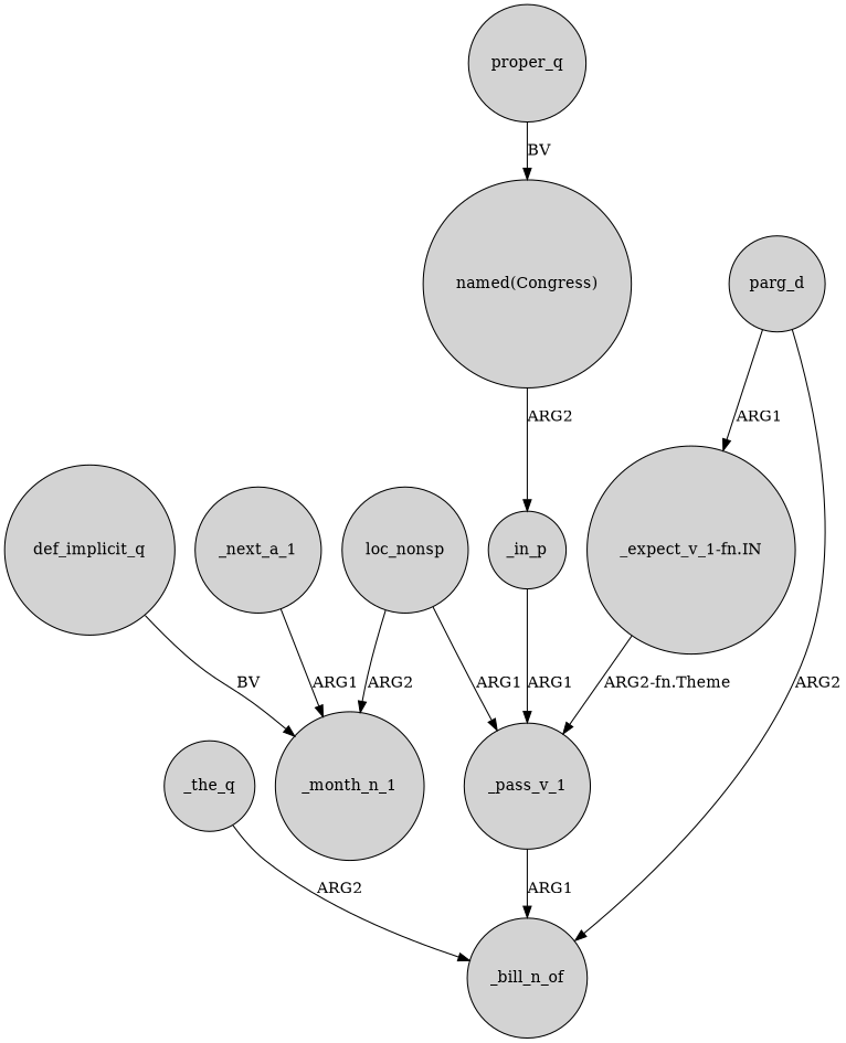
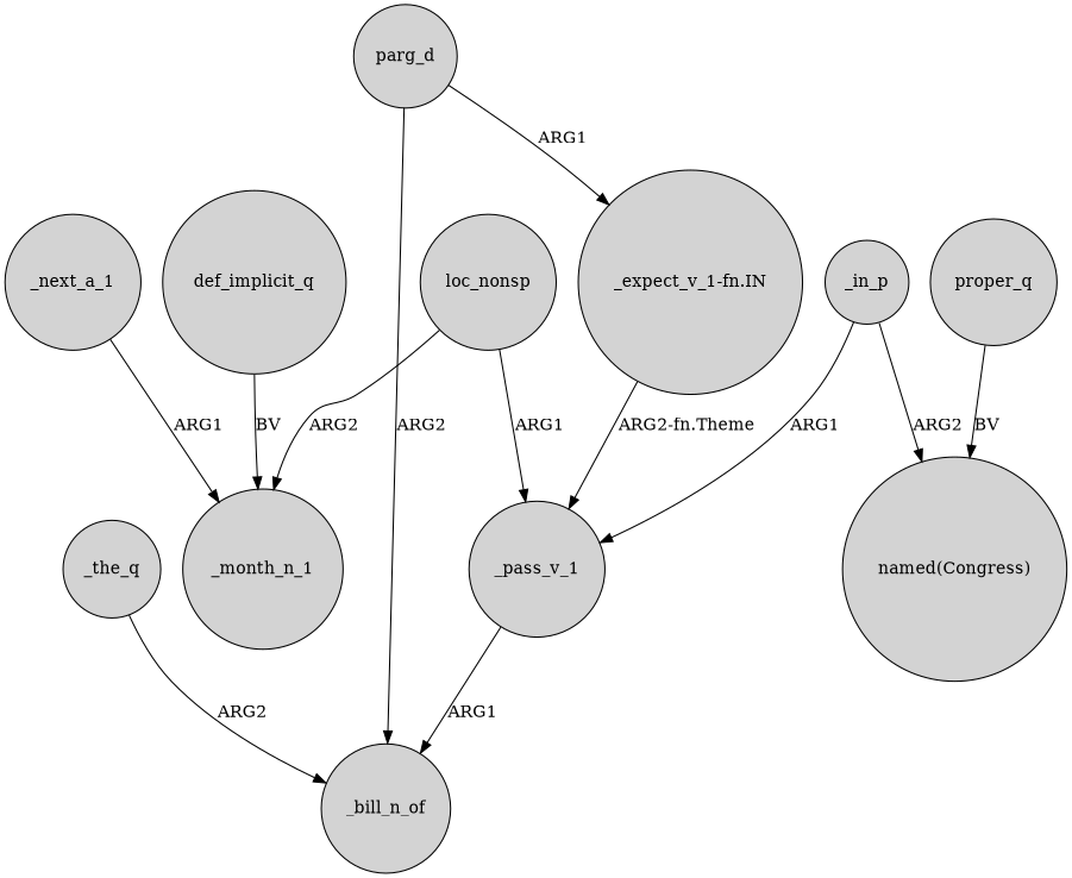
  digraph {
    node [shape=circle style=filled]
    _the_q
    _bill_n_of
    loc_nonsp
    _pass_v_1
    _month_n_1
    def_implicit_q
    "_expect_v_1-fn.IN"
    _in_p
    "named(Congress)"
    parg_d
    _next_a_1
    proper_q
    _the_q -> _bill_n_of [label=ARG2]
    loc_nonsp -> _pass_v_1 [label=ARG1]
    loc_nonsp -> _month_n_1 [label=ARG2]
    _pass_v_1 -> _bill_n_of [label=ARG1]
    def_implicit_q -> _month_n_1 [label=BV]
    "_expect_v_1-fn.IN" -> _pass_v_1 [label="ARG2-fn.Theme"]
    _in_p -> _pass_v_1 [label=ARG1]
-   "named(Congress)" -> _in_p [label=ARG2]
+   _in_p -> "named(Congress)" [label=ARG2]
    parg_d -> _bill_n_of [label=ARG2]
    parg_d -> "_expect_v_1-fn.IN" [label=ARG1]
    _next_a_1 -> _month_n_1 [label=ARG1]
    proper_q -> "named(Congress)" [label=BV]
  }
